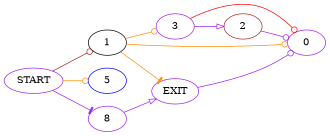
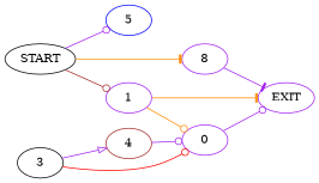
  digraph {
    fontname="DejaVu Serif"
    rankdir=LR
    node [color=purple fontname="DejaVu Serif"]
    edge [arrowhead=odot color=darkorange fontname="DejaVu Serif"]
-   n1 [label=START]
-   1 [color=black]
+   n1 [color=black label=START]
+   1
    5 [color=blue]
    n4 [label=8]
    n5 [label=EXIT]
    n6 [label=0]
-   3
-   4 [color=brown label=2]
+   3 [color=black]
+   4 [color=brown]
    n1 -> 1 [color=brown]
-   n1 -> 5
-   n1 -> n4 [arrowhead=tee color=purple]
+   n1 -> 5 [color=purple]
+   n1 -> n4 [arrowhead=tee]
    1 -> n5 [arrowhead=tee]
    1 -> n6
-   1 -> 3
-   n4 -> n5 [arrowhead=onormal color=purple]
-   n5 -> n6 [color=purple]
+   n4 -> n5 [arrowhead=tee color=purple]
+   n6 -> n5 [color=purple]
    3 -> n6 [color=red]
    3 -> 4 [arrowhead=onormal color=purple]
    4 -> n6 [color=purple]
  }
